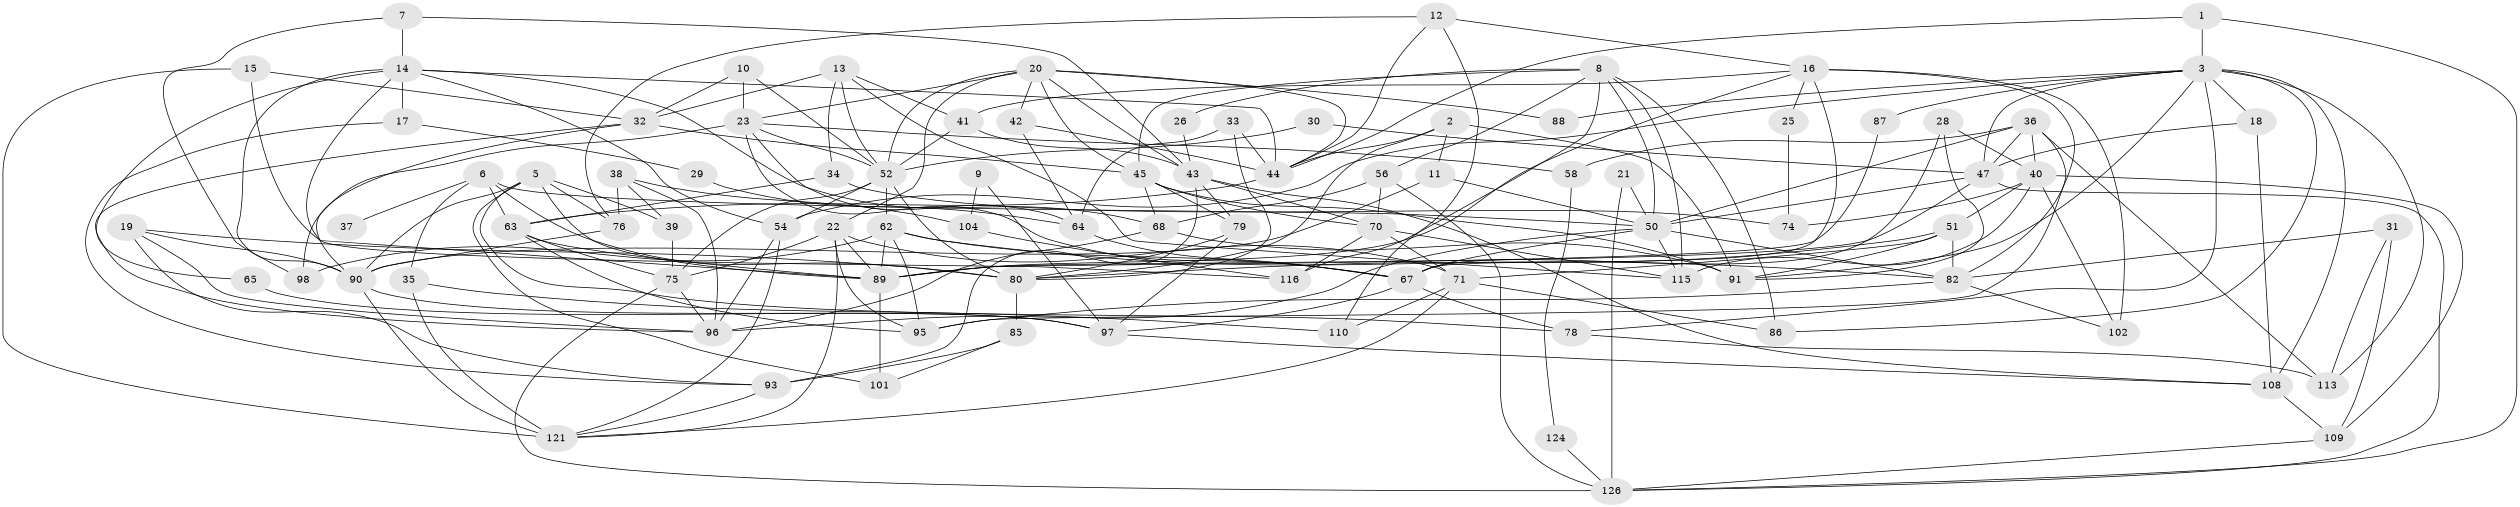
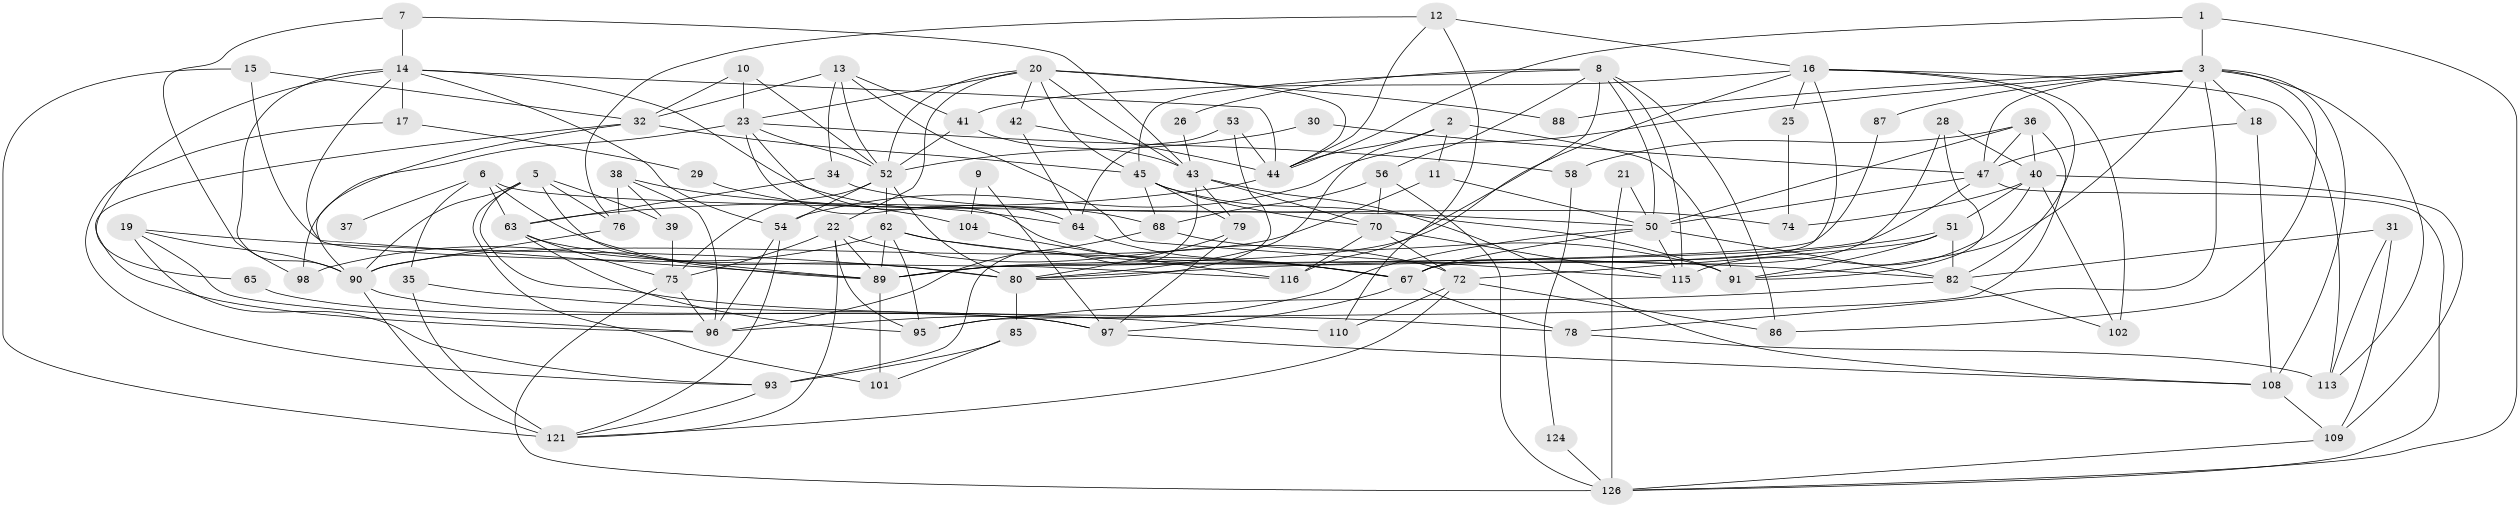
  graph {
    fontname="DejaVu Serif"
    node [color=gray90 fontname="DejaVu Serif" style=filled]
    edge [fontname="DejaVu Serif"]
    3 [super="+4"]
    91
    18 [super="+112"]
    47 [super="+55"]
    54 [super="+83"]
    78
    n7 [label=88]
    86
    87
    108
    113
    1
    44 [super="+48"]
    126
    63
    2 [super="+66"]
    11
    80 [super="+99"]
    n19 [label=90 super="+103"]
    50 [super="+94"]
    85
    89 [super="+90"]
    121 [super="+123"]
    96 [super="+127"]
    109
    5
    39
    76
    101
    75 [super="+84"]
    97 [super="+118"]
    35 [super="+117"]
    110
    6
    37
    115 [super="+119"]
    67 [super="+100"]
    82 [super="+88"]
    95
    14 [super="+106"]
    17
    65
    68
    7
    43 [super="+57"]
    98
    93
    70 [super="+105"]
    79
    8 [super="+27"]
    26
    45 [super="+125"]
    56
    116
    9
    104
    23 [super="+114"]
    52 [super="+69"]
    58
    64
    10
    32 [super="+120"]
    62 [super="+73"]
    12 [super="+61"]
    16 [super="+46"]
    41 [super="+111"]
    25
    102
    13
    34
    29
    15 [super="+24"]
    74
    19 [super="+53"]
    20 [super="+59"]
    22 [super="+71"]
    42
-   72 [super="+122" label=71]
+   72 [super="+122"]
    21
    124
    40 [super="+49"]
    51 [super="+107"]
    28
    30
    31
-   33
+   33 [label=53]
    36 [super="+77"]
    38 [super="+60"]
    3 -- 91
    3 -- 18
    3 -- 47
    3 -- 54
    3 -- 78
    3 -- n7
    3 -- 86
    3 -- 87
    3 -- 108
    3 -- 113
    18 -- 47
    18 -- 108 [weight=2]
    47 -- 126
    47 -- 50
    47 -- 89
    54 -- 121
    54 -- 96
    78 -- 113
    87 -- 89
    108 -- 109
    1 -- 3
    1 -- 44
    1 -- 126
    44 -- 63
    63 -- 89
    63 -- 75
    63 -- 95
    2 -- 91
    2 -- 44
    2 -- 11
    2 -- 80
    11 -- n19
    11 -- 50
    80 -- 85
    n19 -- 121
    n19 -- 97
    50 -- 96
    50 -- 115
    50 -- 67
    50 -- 82
    85 -- 101
    85 -- 93
    89 -- 101
    109 -- 126
    5 -- 78
    5 -- n19
    5 -- 89
    5 -- 39
    5 -- 76
    5 -- 101
    39 -- 75
    76 -- n19
    75 -- 126
    75 -- 96
    97 -- 108
    35 -- 121 [weight=2]
    35 -- 110
    6 -- 63
    6 -- 80
    6 -- 50
    6 -- 35
    6 -- 37
    67 -- 78
    67 -- 97
    82 -- 95
    82 -- 102
    14 -- 54
    14 -- 44
    14 -- n19
    14 -- 89
    14 -- 17
    14 -- 65
    14 -- 68
    17 -- 93
    17 -- 29
    65 -- 97
    68 -- 91
    68 -- 96
    7 -- 14
    7 -- 43
    7 -- 98
    43 -- 108
    43 -- 93
    43 -- 70
    43 -- 79
    93 -- 121
    70 -- 115
    70 -- 116
    70 -- 72
    79 -- 80
    79 -- 97
    8 -- 86
    8 -- 50
    8 -- 115 [weight=2]
    8 -- 26 [weight=2]
    8 -- 45
    8 -- 56
    8 -- 116
    26 -- 43
    45 -- 91
    45 -- 68
    45 -- 70
    45 -- 79
    56 -- 126
    56 -- 68
    56 -- 70
    9 -- 97
    9 -- 104
    104 -- 116
    23 -- 67
    23 -- 98
    23 -- 52
    23 -- 58
    23 -- 64
    52 -- 54
    52 -- 80
    52 -- 75
    52 -- 62
    58 -- 124
    64 -- 67
    10 -- 23
    10 -- 52
    10 -- 32
    32 -- n19
    32 -- 96
    32 -- 45
    62 -- 89
    62 -- 67
    62 -- 82
    62 -- 95
    62 -- 98
    12 -- 44
    12 -- 76
    12 -- 110
    12 -- 16
    16 -- 89
    16 -- 67
    16 -- 82
    16 -- 41
    16 -- 25
    16 -- 102
    41 -- 43
    41 -- 52
    25 -- 74
    13 -- 115
    13 -- 52
    13 -- 32
    13 -- 41
    13 -- 34
    34 -- 63
    34 -- 74
    29 -- 64
    15 -- 121
    15 -- 116
    15 -- 32
    19 -- 80
    19 -- n19
    19 -- 96
    19 -- 93
    20 -- n7
    20 -- 44
    20 -- 43
    20 -- 45
    20 -- 23
    20 -- 52
    20 -- 22
    20 -- 42
    22 -- 89
    22 -- 121
    22 -- 75
    22 -- 95
    22 -- 72
    42 -- 44
    42 -- 64
    72 -- 86
    72 -- 121
    72 -- 110
    21 -- 126
    21 -- 50
    124 -- 126
    40 -- 109
    40 -- 115
    40 -- 102
    40 -- 74
    40 -- 51
    51 -- 91
    51 -- 80
    51 -- 82
    51 -- 72
    28 -- 91
    28 -- 67
    28 -- 40
    30 -- 47
    30 -- 52
    31 -- 113
    31 -- 109
    31 -- 82
    33 -- 44
    33 -- 80
    33 -- 64
    36 -- 47
-   36 -- 113
+   16 -- 113
    36 -- 50
    36 -- 95
    36 -- 58
    36 -- 40
    38 -- 96
    38 -- 39
    38 -- 76
    38 -- 104
  }
